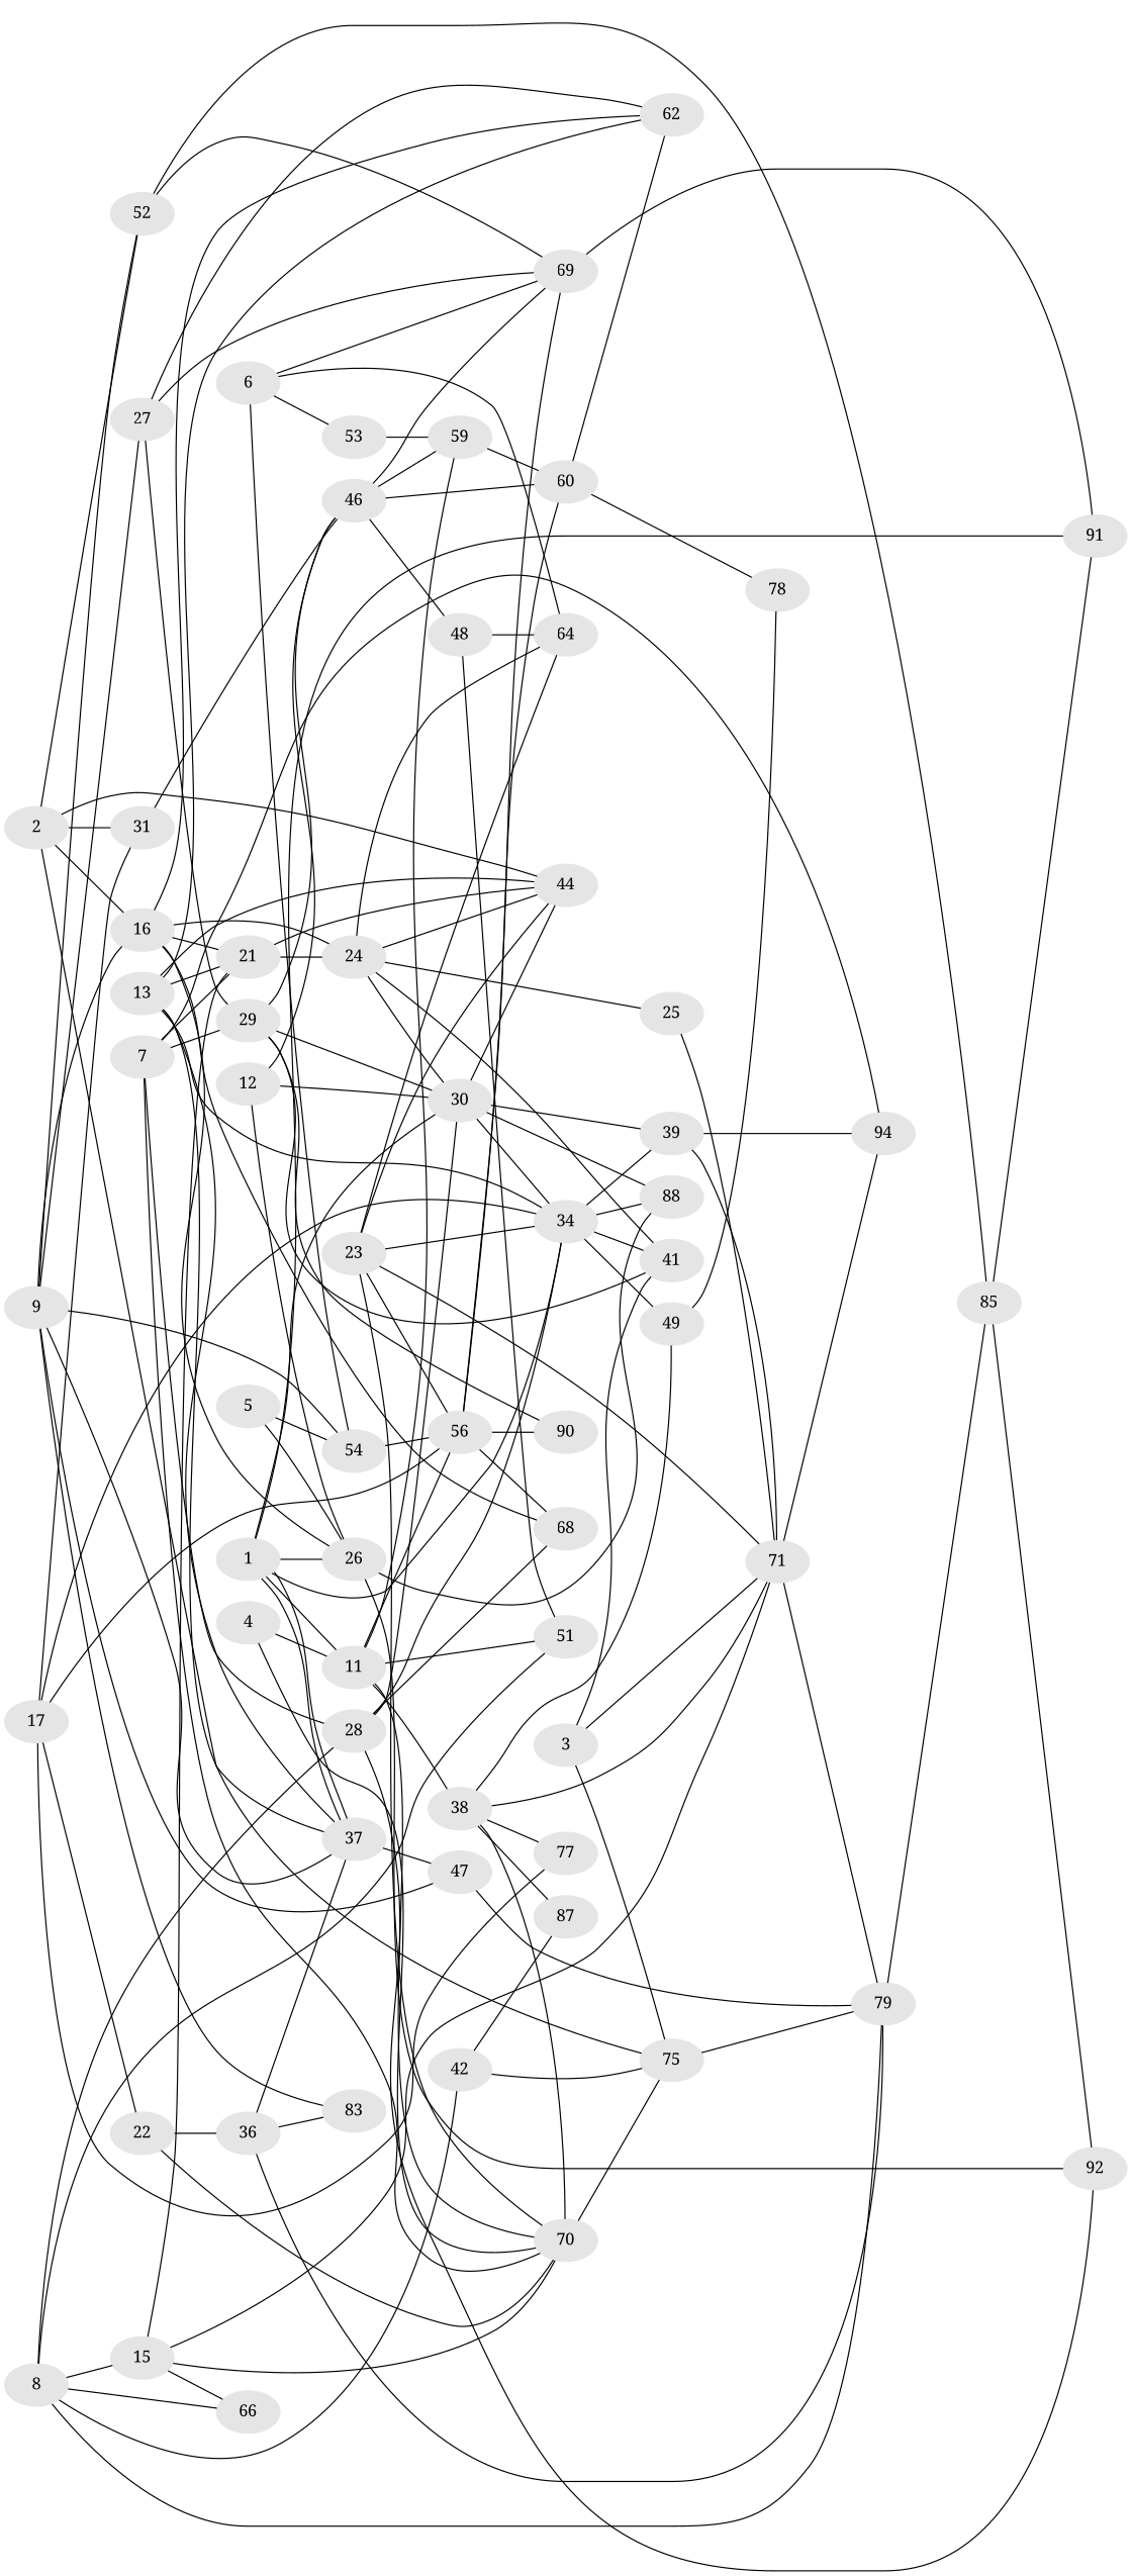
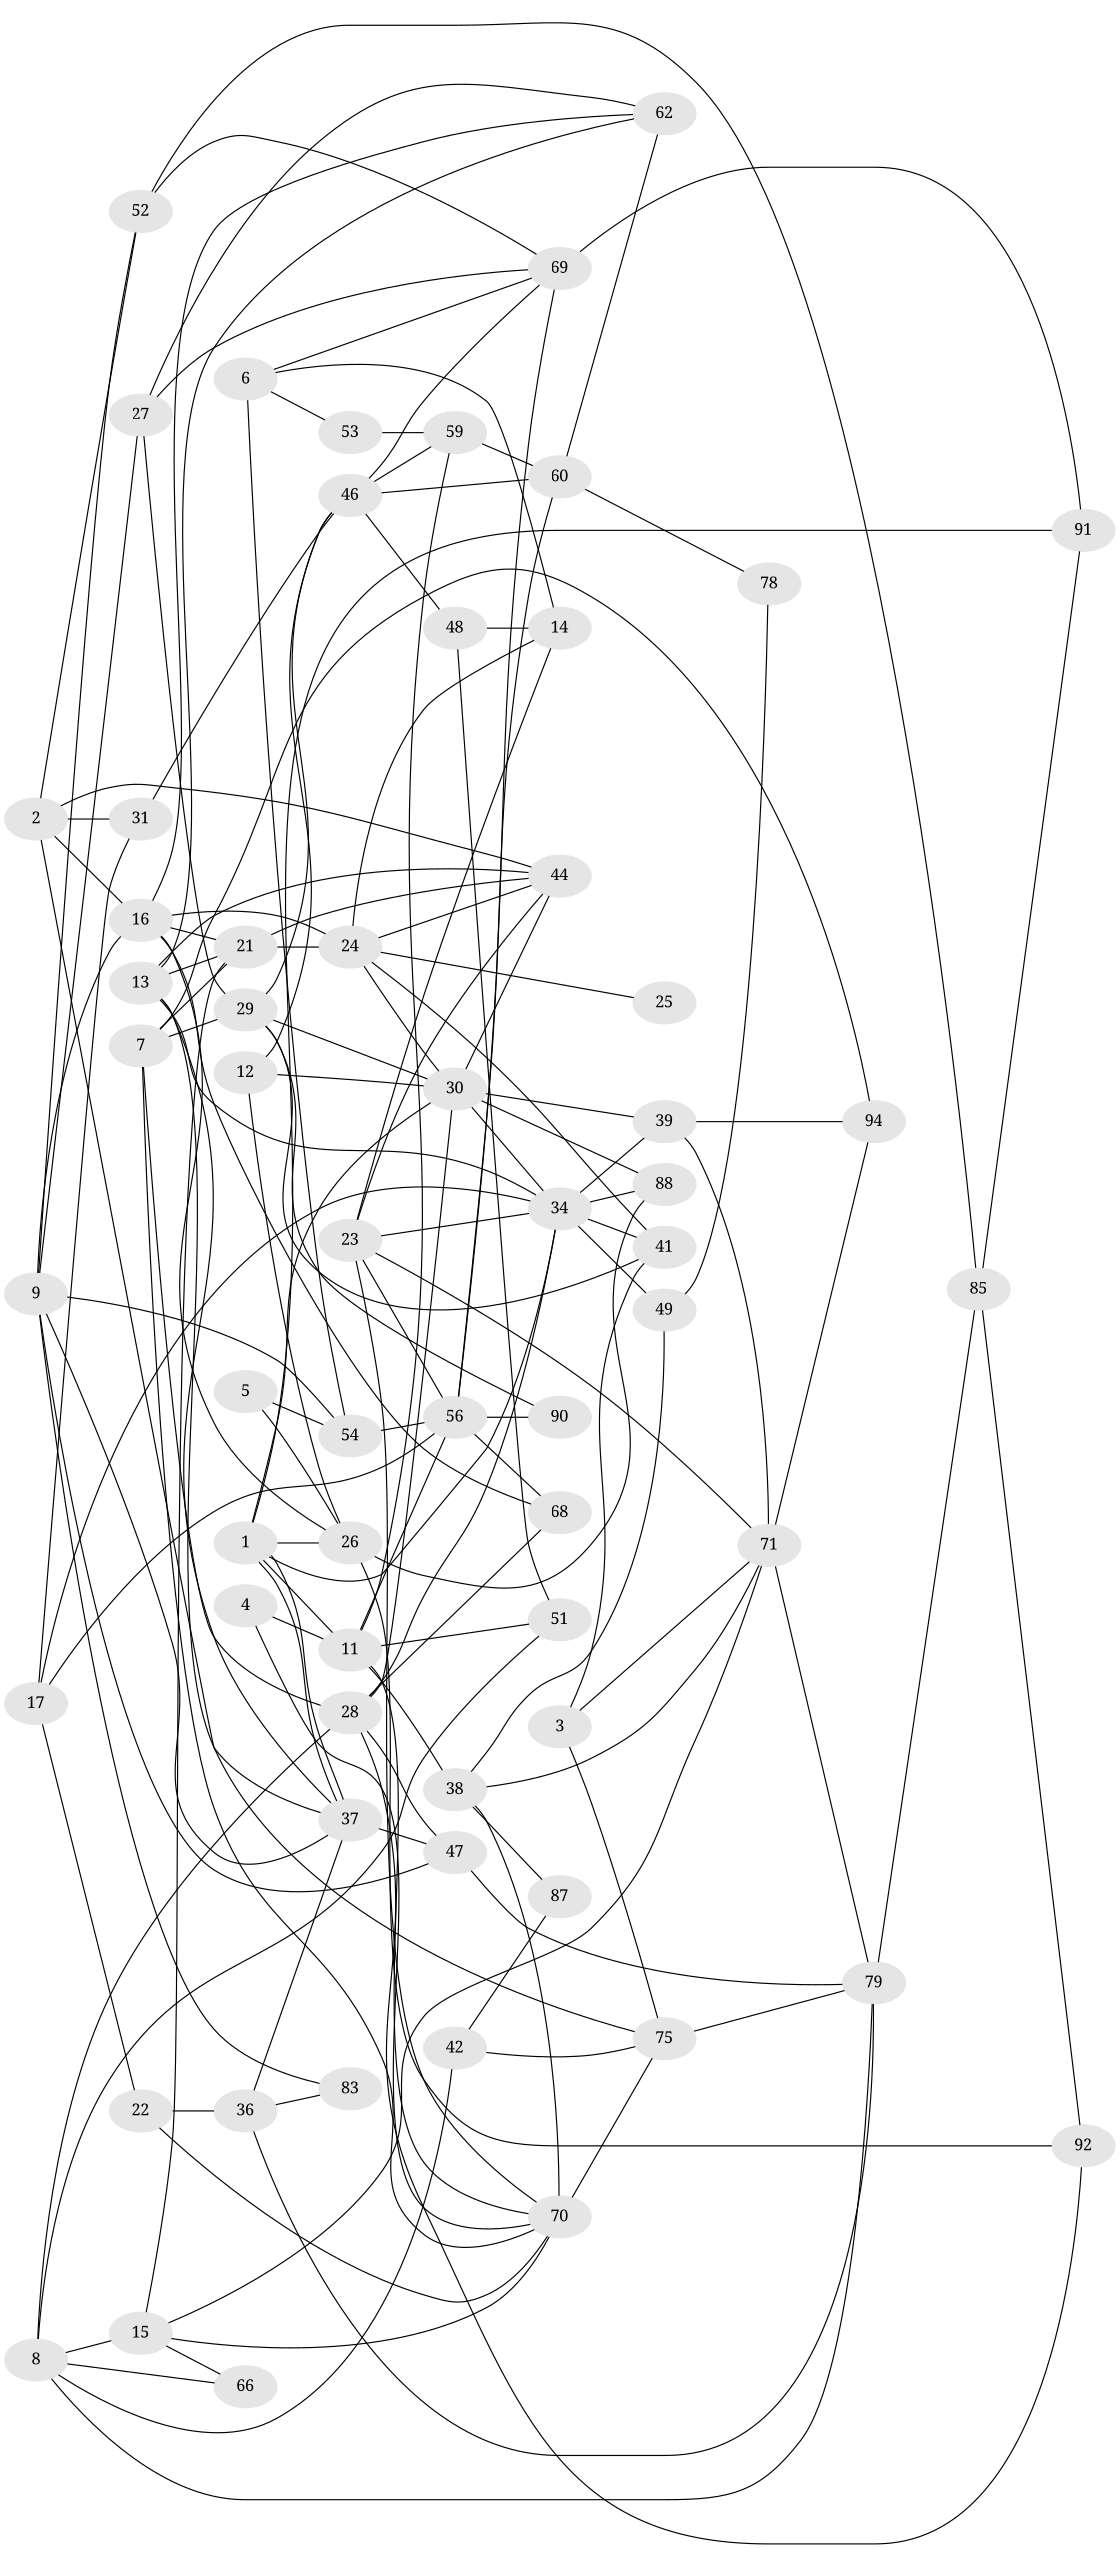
  graph {
    fontname="Noto Serif"
    rankdir=LR
    node [color=gray90 fontname="Noto Serif" style=filled]
    edge [fontname="Noto Serif"]
    1 [super="+50"]
    11 [super="+45"]
    26 [super="+86"]
    30 [super="+35"]
    34 [super="+82"]
    37
    91
    70
    51
    38 [super="+72"]
    56 [super="+61"]
    59
    88
    92
    44 [super="+67"]
    39
    41
    49
    47
    2 [super="+14"]
    16 [super="+19"]
    31
    52
    21
    62
    24 [super="+43"]
    68
    46 [super="+63"]
    69 [super="+80"]
    85
    3 [super="+57"]
    71 [super="+89"]
    75
    94
    79 [super="+81"]
    4 [super="+10"]
    5
    54
    6 [super="+18"]
    53
-   64
+   64 [label=14]
    7 [super="+74"]
    28 [super="+55"]
    29
    90
    8 [super="+32"]
    15 [super="+40"]
    42
    66
    87
    9 [super="+84"]
    27 [super="+73"]
    83
-   77
    60 [super="+65"]
    12 [super="+76"]
    48
    13 [super="+33"]
    25
    17 [super="+20"]
    22 [super="+93"]
    36
    23
    78
    1 -- 11
    1 -- 26
    1 -- 30
    1 -- 34
    1 -- 37
    1 -- 37
    1 -- 91
    11 -- 70
    11 -- 51
    11 -- 38
    11 -- 56
    11 -- 59
    26 -- 88
    26 -- 92
    30 -- 34
    30 -- 88
    30 -- 44
    30 -- 39
    34 -- 88
    34 -- 39
    34 -- 41
    34 -- 49
    37 -- 47
    70 -- 75
    38 -- 70
    38 -- 49
    38 -- 71
    38 -- 87
-   38 -- 77
    56 -- 68
    56 -- 69
    56 -- 90
    56 -- 60
    59 -- 60
    39 -- 71
    39 -- 94
    49 -- 78
    47 -- 79
    2 -- 37
    2 -- 44
    2 -- 16
    2 -- 31
    2 -- 52
    16 -- 26
    16 -- 21
    16 -- 62
    16 -- 24
    16 -- 68
    31 -- 46
    52 -- 69
    52 -- 85
    21 -- 44
    21 -- 24
    24 -- 30
    24 -- 44
    24 -- 41
    24 -- 64
    24 -- 25
    46 -- 59
    46 -- 69
    46 -- 60
    46 -- 48
    69 -- 91
    85 -- 91
    85 -- 92
    3 -- 41
    3 -- 71
    3 -- 75
    71 -- 94
    71 -- 79
    75 -- 79
    79 -- 85
    4 -- 11 [weight=2]
    4 -- 70
    5 -- 26
    5 -- 54
    54 -- 56
    6 -- 69
    6 -- 54
    6 -- 53
    6 -- 64 [weight=2]
    53 -- 59
    7 -- 70
    7 -- 21
    7 -- 94
    7 -- 28
    7 -- 29
    28 -- 30
    28 -- 34
    28 -- 92
+   28 -- 47
    28 -- 68
    29 -- 30
    29 -- 41
    29 -- 46
    29 -- 90
    8 -- 51
    8 -- 79
    8 -- 28
    8 -- 15
    8 -- 42
    8 -- 66
    15 -- 70
    15 -- 21
    15 -- 71
    15 -- 66
    42 -- 75
    42 -- 87
    9 -- 37
    9 -- 47
    9 -- 16
    9 -- 52
    9 -- 54
    9 -- 27
    9 -- 83
    27 -- 62
    27 -- 69
    27 -- 29
    60 -- 62
    60 -- 78
    12 -- 26
    12 -- 30
    12 -- 46 [weight=2]
    48 -- 51
    48 -- 64
    13 -- 34
    13 -- 37
    13 -- 44
    13 -- 21
    13 -- 62
    13 -- 75
-   25 -- 71
    17 -- 34
    17 -- 56
    17 -- 31
-   17 -- 77
    17 -- 22
    22 -- 70
    22 -- 36
    36 -- 37
    36 -- 79
    36 -- 83
    23 -- 34
    23 -- 70
    23 -- 56
    23 -- 44
    23 -- 71
    23 -- 64
  }
